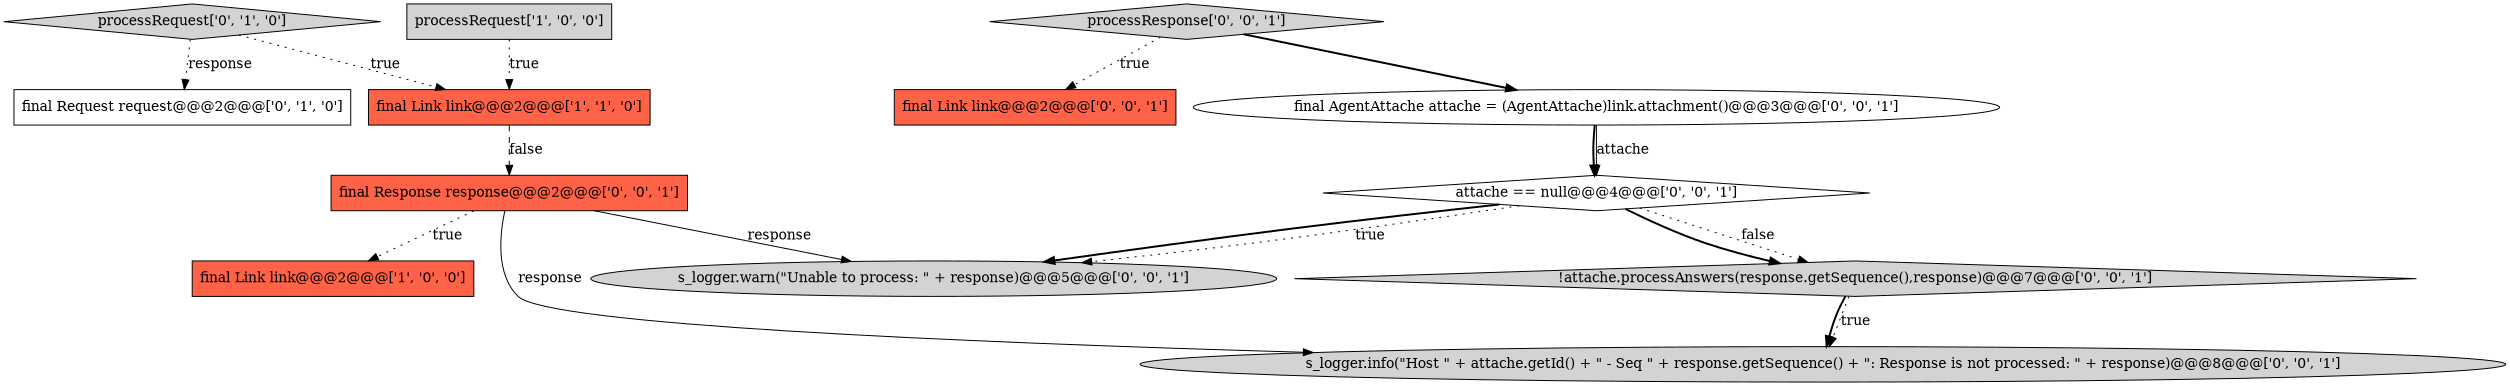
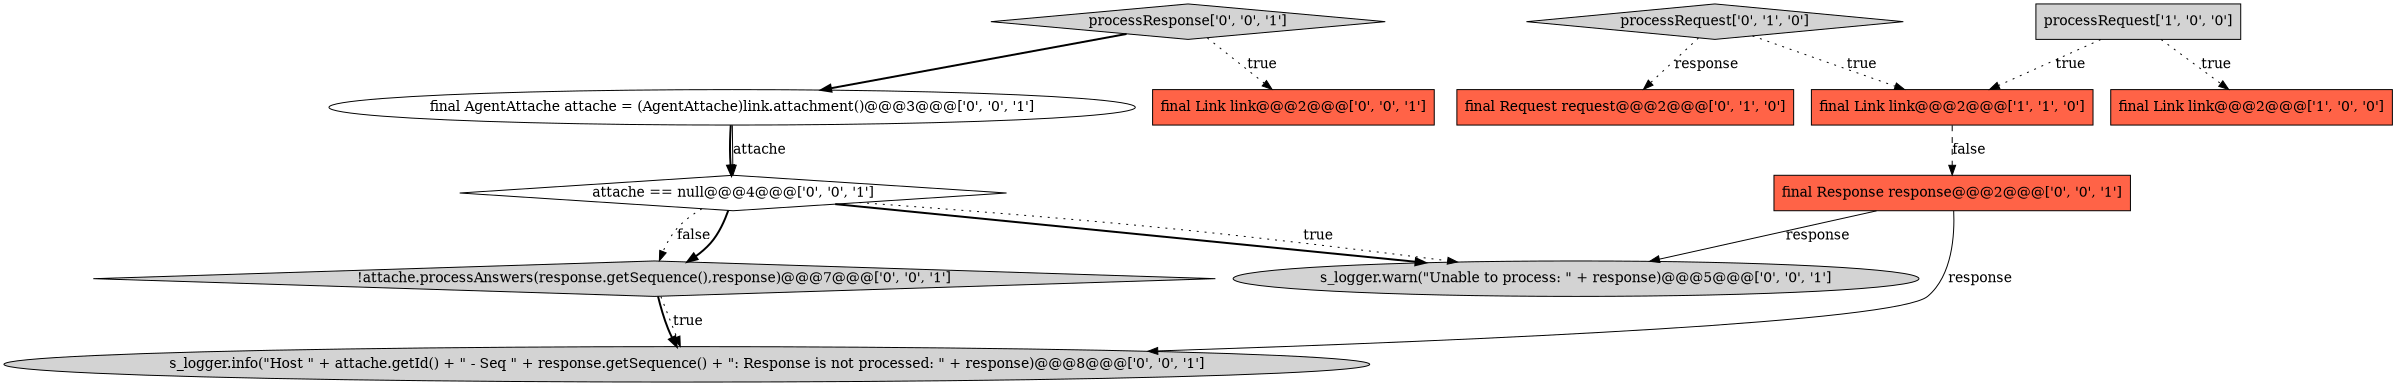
  digraph {
    node [fillcolor=lightgray shape=box style=filled]
    edge [style=dotted]
    n1 [fillcolor=white label="final AgentAttache attache = (AgentAttache)link.attachment()@@@3@@@['0', '0', '1']" shape=ellipse]
    n2 [fillcolor=white label="attache == null@@@4@@@['0', '0', '1']" shape=diamond]
    n3 [label="s_logger.warn(\"Unable to process: \" + response)@@@5@@@['0', '0', '1']" shape=ellipse]
    n4 [label="!attache.processAnswers(response.getSequence(),response)@@@7@@@['0', '0', '1']" shape=diamond]
    n5 [label="s_logger.info(\"Host \" + attache.getId() + \" - Seq \" + response.getSequence() + \": Response is not processed: \" + response)@@@8@@@['0', '0', '1']" shape=ellipse]
    n6 [fillcolor=tomato label="final Link link@@@2@@@['1', '0', '0']"]
    n7 [label="processRequest['0', '1', '0']" shape=diamond]
    n8 [fillcolor=tomato label="final Link link@@@2@@@['1', '1', '0']"]
-   n9 [fillcolor=white label="final Request request@@@2@@@['0', '1', '0']"]
+   n9 [fillcolor=tomato label="final Request request@@@2@@@['0', '1', '0']"]
    n10 [fillcolor=tomato label="final Response response@@@2@@@['0', '0', '1']"]
    n11 [label="processResponse['0', '0', '1']" shape=diamond]
    n12 [fillcolor=tomato label="final Link link@@@2@@@['0', '0', '1']"]
    n13 [label="processRequest['1', '0', '0']"]
    n1 -> n2 [label=attache style=solid]
    n1 -> n2 [style=bold]
    n2 -> n3 [style=bold]
    n2 -> n3 [label=true]
    n2 -> n4 [label=false]
    n2 -> n4 [style=bold]
    n4 -> n5 [label=true]
    n4 -> n5 [style=bold]
    n7 -> n8 [label=true]
    n7 -> n9 [label=response]
    n8 -> n10 [label=false style=dashed]
    n10 -> n3 [label=response style=solid]
    n10 -> n5 [label=response style=solid]
    n11 -> n1 [style=bold]
    n11 -> n12 [label=true]
-   n10 -> n6 [label=true]
+   n13 -> n6 [label=true]
    n13 -> n8 [label=true]
  }
